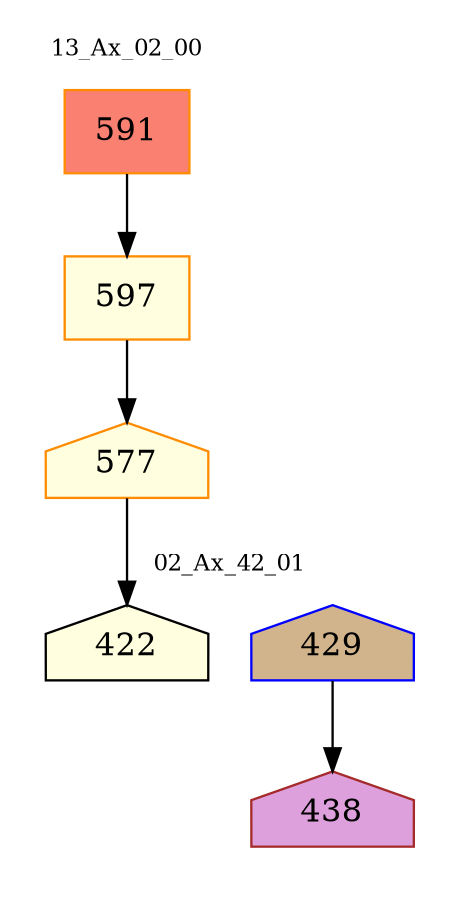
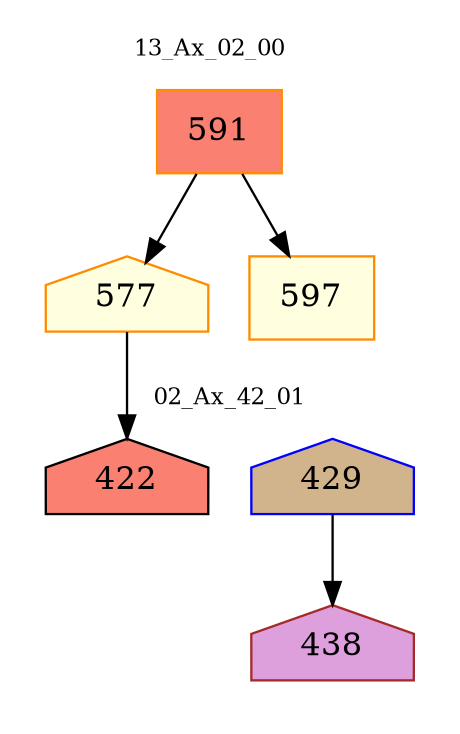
  digraph {
    node [color=darkorange fillcolor=salmon shape=house style=filled]
    edge [color=black]
    n1 [color=blue fillcolor=tan label=429]
-   n2 [color=black fillcolor=lightyellow label=422]
+   n2 [color=black label=422]
    n3 [color=brown fillcolor=plum label=438]
    n4 [label=591 shape=box]
    n5 [fillcolor=lightyellow label=577]
    n6 [fillcolor=lightyellow label=597 shape=box]
    subgraph cluster_1 {
      color=white
      fontsize=10
      label="02_Ax_42_01"
      n1
      n2
      n3
    }
    subgraph cluster_2 {
      color=white
      fontsize=10
      label="13_Ax_02_00"
      n4
      n5
      n6
    }
    n1 -> n3
-   n6 -> n5
+   n4 -> n5
    n4 -> n6
    n5 -> n2
  }
